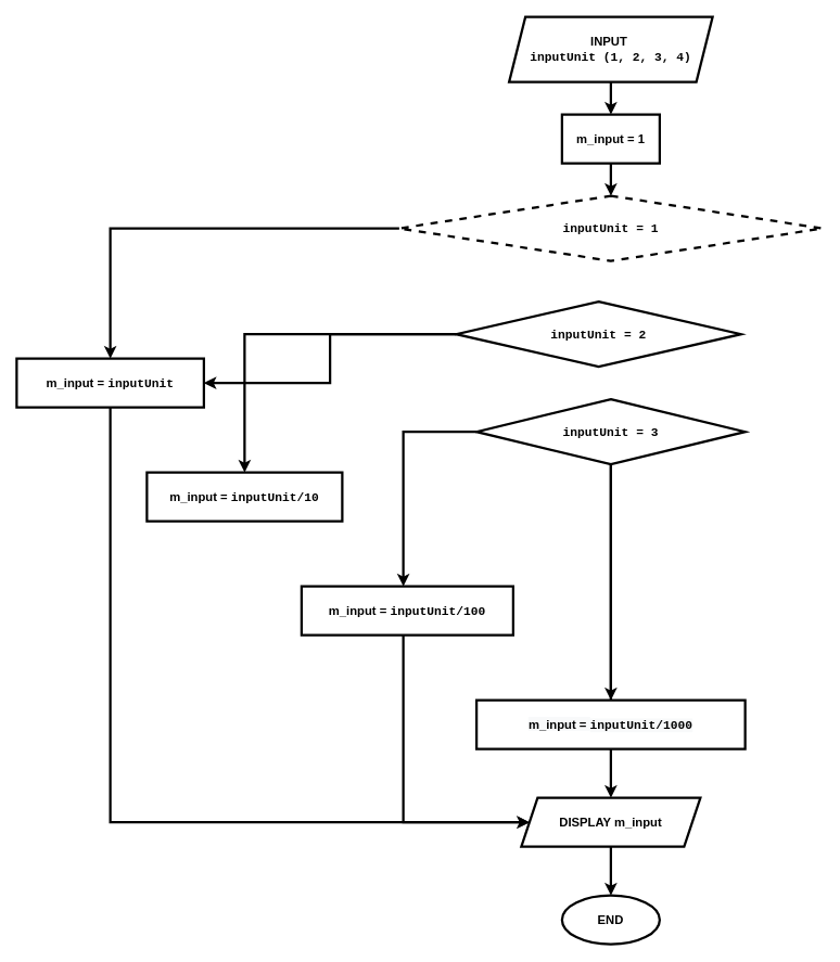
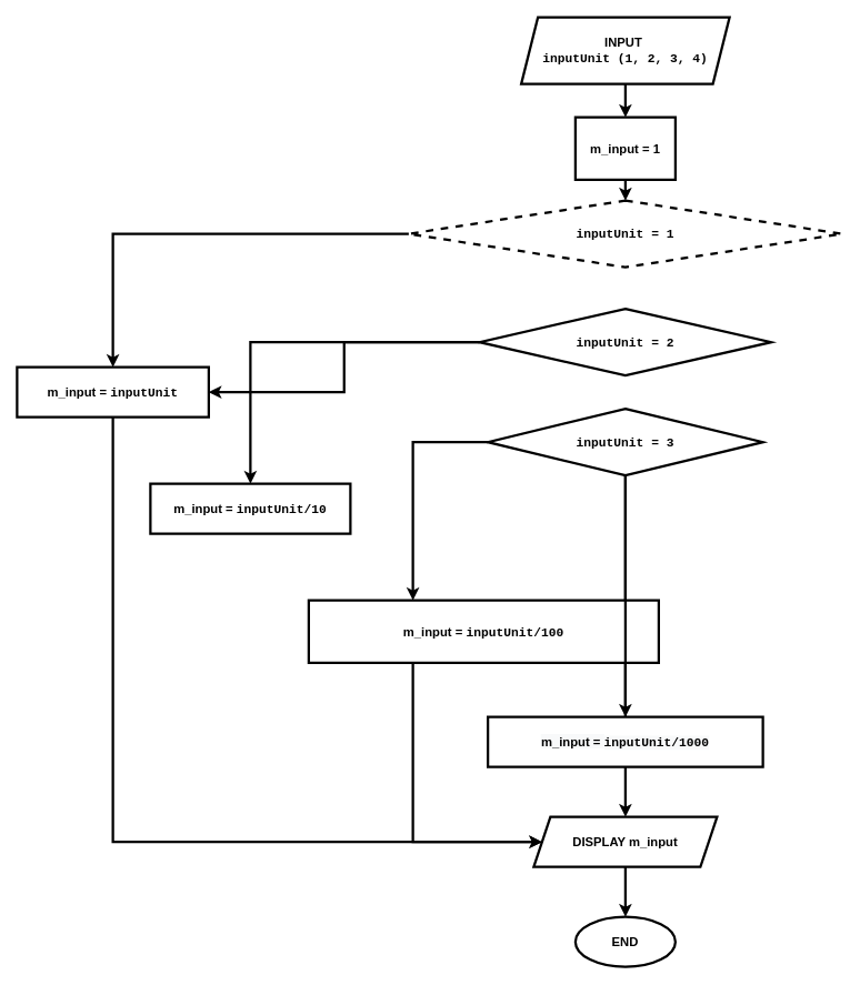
  <mxCell id="0" />
  <mxCell id="1" parent="0" />
  <mxCell id="2" value="" style="edgeStyle=orthogonalEdgeStyle;rounded=0;orthogonalLoop=1;jettySize=auto;html=1;fontColor=#000000;strokeWidth=3;fontStyle=1;fontSize=15;" edge="1" parent="1" source="3" target="5"><mxGeometry relative="1" as="geometry" /></mxCell>
  <mxCell id="3" value="INPUT&amp;nbsp;&lt;br style=&quot;font-size: 15px;&quot;&gt;&lt;span style=&quot;font-family: Consolas, &amp;quot;Courier New&amp;quot;, monospace; font-size: 15px;&quot;&gt;inputUnit (1, 2, 3, 4)&lt;/span&gt;&lt;span style=&quot;font-family: Consolas, &amp;quot;Courier New&amp;quot;, monospace; font-size: 15px;&quot;&gt;&lt;br style=&quot;font-size: 15px;&quot;&gt;&lt;/span&gt;" style="shape=parallelogram;perimeter=parallelogramPerimeter;whiteSpace=wrap;html=1;fixedSize=1;strokeWidth=3;fontStyle=1;fontSize=15;" vertex="1" parent="1"><mxGeometry x="625" y="20" width="250" height="80" as="geometry" /></mxCell>
  <mxCell id="4" value="" style="edgeStyle=orthogonalEdgeStyle;rounded=0;orthogonalLoop=1;jettySize=auto;html=1;fontColor=#000000;strokeWidth=3;fontStyle=1;fontSize=15;" edge="1" parent="1" source="5" target="7"><mxGeometry relative="1" as="geometry" /></mxCell>
- <mxCell id="5" value="m_input = 1" style="whiteSpace=wrap;html=1;strokeWidth=3;fontStyle=1;fontSize=15;" vertex="1" parent="1"><mxGeometry x="690" y="140" width="120" height="60" as="geometry" /></mxCell>
+ <mxCell id="5" value="m_input = 1" style="whiteSpace=wrap;html=1;strokeWidth=3;fontStyle=1;fontSize=15;" vertex="1" parent="1"><mxGeometry x="690" y="140" width="120" height="75" as="geometry" /></mxCell>
  <mxCell id="6" style="edgeStyle=orthogonalEdgeStyle;rounded=0;orthogonalLoop=1;jettySize=auto;html=1;entryX=0.5;entryY=0;entryDx=0;entryDy=0;fontSize=15;fontColor=#000000;strokeWidth=3;" edge="1" parent="1" source="7" target="9"><mxGeometry relative="1" as="geometry" /></mxCell>
  <mxCell id="7" value="&lt;span style=&quot;font-family: Consolas, &amp;quot;Courier New&amp;quot;, monospace;&quot;&gt;inputUnit&lt;/span&gt;&lt;span style=&quot;font-family: Consolas, &amp;quot;Courier New&amp;quot;, monospace; font-size: 15px;&quot;&gt;&amp;nbsp;= 1&lt;/span&gt;" style="rhombus;whiteSpace=wrap;html=1;strokeWidth=3;fontStyle=1;fontSize=15;dashed=1;" vertex="1" parent="1"><mxGeometry x="490" y="240" width="520" height="80" as="geometry" /></mxCell>
  <mxCell id="8" style="edgeStyle=orthogonalEdgeStyle;rounded=0;orthogonalLoop=1;jettySize=auto;html=1;entryX=0;entryY=0.5;entryDx=0;entryDy=0;fontSize=15;fontColor=#000000;strokeWidth=3;" edge="1" parent="1" source="9" target="23"><mxGeometry relative="1" as="geometry"><mxPoint x="690" y="1010" as="targetPoint" /><Array as="points"><mxPoint x="135" y="1010" /></Array></mxGeometry></mxCell>
  <mxCell id="9" value="m_input&amp;nbsp;=&amp;nbsp;&lt;span style=&quot;font-family: Consolas, &amp;quot;Courier New&amp;quot;, monospace;&quot;&gt;inputUnit&lt;/span&gt;" style="whiteSpace=wrap;html=1;strokeWidth=3;fontStyle=1;fontSize=15;" vertex="1" parent="1"><mxGeometry x="20" y="440" width="230" height="60" as="geometry" /></mxCell>
  <mxCell id="10" value="" style="edgeStyle=orthogonalEdgeStyle;rounded=0;orthogonalLoop=1;jettySize=auto;html=1;fontColor=#000000;strokeWidth=3;fontStyle=1;fontSize=15;" edge="1" parent="1" source="12" target="13"><mxGeometry relative="1" as="geometry" /></mxCell>
  <mxCell id="11" style="edgeStyle=orthogonalEdgeStyle;rounded=0;orthogonalLoop=1;jettySize=auto;html=1;fontSize=15;fontColor=#000000;strokeWidth=3;" edge="1" parent="1" source="12" target="9"><mxGeometry relative="1" as="geometry" /></mxCell>
- <mxCell id="12" value="&lt;span style=&quot;font-family: Consolas, &amp;quot;Courier New&amp;quot;, monospace;&quot;&gt;inputUnit&lt;/span&gt;&lt;span style=&quot;font-family: Consolas, &amp;quot;Courier New&amp;quot;, monospace; font-size: 15px;&quot;&gt;&amp;nbsp;= 2&lt;/span&gt;" style="rhombus;whiteSpace=wrap;html=1;strokeWidth=3;fontStyle=1;fontSize=15;" vertex="1" parent="1"><mxGeometry x="560" y="370" width="350" height="80" as="geometry" /></mxCell>
+ <mxCell id="12" value="&lt;span style=&quot;font-family: Consolas, &amp;quot;Courier New&amp;quot;, monospace;&quot;&gt;inputUnit&lt;/span&gt;&lt;span style=&quot;font-family: Consolas, &amp;quot;Courier New&amp;quot;, monospace; font-size: 15px;&quot;&gt;&amp;nbsp;= 2&lt;/span&gt;" style="rhombus;whiteSpace=wrap;html=1;strokeWidth=3;fontStyle=1;fontSize=15;" vertex="1" parent="1"><mxGeometry x="575" y="370" width="350" height="80" as="geometry" /></mxCell>
  <mxCell id="13" value="m_input&amp;nbsp;=&amp;nbsp;&lt;span style=&quot;font-family: Consolas, &amp;quot;Courier New&amp;quot;, monospace;&quot;&gt;inputUnit&lt;/span&gt;&lt;span style=&quot;font-family: Consolas, &amp;quot;Courier New&amp;quot;, monospace; font-size: 15px;&quot;&gt;/10&lt;/span&gt;" style="whiteSpace=wrap;html=1;strokeWidth=3;fontStyle=1;fontSize=15;" vertex="1" parent="1"><mxGeometry x="180" y="580" width="240" height="60" as="geometry" /></mxCell>
  <mxCell id="14" value="" style="edgeStyle=orthogonalEdgeStyle;rounded=0;orthogonalLoop=1;jettySize=auto;html=1;fontColor=#000000;strokeWidth=3;fontStyle=1;fontSize=15;" edge="1" parent="1" source="16" target="18"><mxGeometry relative="1" as="geometry"><Array as="points"><mxPoint x="495" y="530" /></Array></mxGeometry></mxCell>
  <mxCell id="15" style="edgeStyle=orthogonalEdgeStyle;rounded=0;orthogonalLoop=1;jettySize=auto;html=1;entryX=0.5;entryY=0;entryDx=0;entryDy=0;fontSize=15;fontColor=#000000;strokeWidth=3;" edge="1" parent="1" source="16" target="20"><mxGeometry relative="1" as="geometry" /></mxCell>
  <mxCell id="16" value="&lt;span style=&quot;font-family: Consolas, &amp;quot;Courier New&amp;quot;, monospace;&quot;&gt;inputUnit&amp;nbsp;&lt;/span&gt;&lt;span style=&quot;font-family: Consolas, &amp;quot;Courier New&amp;quot;, monospace; font-size: 15px;&quot;&gt;= 3&lt;/span&gt;" style="rhombus;whiteSpace=wrap;html=1;strokeWidth=3;fontStyle=1;fontSize=15;" vertex="1" parent="1"><mxGeometry x="585" y="490" width="330" height="80" as="geometry" /></mxCell>
  <mxCell id="17" style="edgeStyle=orthogonalEdgeStyle;rounded=0;orthogonalLoop=1;jettySize=auto;html=1;entryX=0;entryY=0.5;entryDx=0;entryDy=0;fontSize=15;fontColor=#000000;strokeWidth=3;" edge="1" parent="1" source="18" target="23"><mxGeometry relative="1" as="geometry"><mxPoint x="690" y="1010" as="targetPoint" /><Array as="points"><mxPoint x="495" y="1010" /></Array></mxGeometry></mxCell>
- <mxCell id="18" value="m_input&amp;nbsp;=&amp;nbsp;&lt;span style=&quot;font-family: Consolas, &amp;quot;Courier New&amp;quot;, monospace;&quot;&gt;inputUnit&lt;/span&gt;&lt;span style=&quot;font-family: Consolas, &amp;quot;Courier New&amp;quot;, monospace; font-size: 15px;&quot;&gt;/100&lt;/span&gt;" style="whiteSpace=wrap;html=1;strokeWidth=3;fontStyle=1;fontSize=15;" vertex="1" parent="1"><mxGeometry x="370" y="720" width="260" height="60" as="geometry" /></mxCell>
+ <mxCell id="18" value="m_input&amp;nbsp;=&amp;nbsp;&lt;span style=&quot;font-family: Consolas, &amp;quot;Courier New&amp;quot;, monospace;&quot;&gt;inputUnit&lt;/span&gt;&lt;span style=&quot;font-family: Consolas, &amp;quot;Courier New&amp;quot;, monospace; font-size: 15px;&quot;&gt;/100&lt;/span&gt;" style="whiteSpace=wrap;html=1;strokeWidth=3;fontStyle=1;fontSize=15;" vertex="1" parent="1"><mxGeometry x="370" y="720" width="420" height="75" as="geometry" /></mxCell>
  <mxCell id="19" value="" style="edgeStyle=orthogonalEdgeStyle;rounded=0;orthogonalLoop=1;jettySize=auto;html=1;labelBackgroundColor=#FFFFFF;fontSize=15;fontColor=#000000;strokeWidth=3;" edge="1" parent="1" source="20" target="23"><mxGeometry relative="1" as="geometry" /></mxCell>
  <mxCell id="20" value="&lt;span style=&quot;color: rgb(0, 0, 0); font-family: Helvetica; font-size: 15px; font-style: normal; font-variant-ligatures: normal; font-variant-caps: normal; font-weight: 700; letter-spacing: normal; orphans: 2; text-align: center; text-indent: 0px; text-transform: none; widows: 2; word-spacing: 0px; -webkit-text-stroke-width: 0px; background-color: rgb(248, 249, 250); text-decoration-thickness: initial; text-decoration-style: initial; text-decoration-color: initial; float: none; display: inline !important;&quot;&gt;m_input&amp;nbsp;=&amp;nbsp;&lt;/span&gt;&lt;span style=&quot;color: rgb(0, 0, 0); font-size: 15px; font-style: normal; font-variant-ligatures: normal; font-variant-caps: normal; font-weight: 700; letter-spacing: normal; orphans: 2; text-align: center; text-indent: 0px; text-transform: none; widows: 2; word-spacing: 0px; -webkit-text-stroke-width: 0px; background-color: rgb(248, 249, 250); text-decoration-thickness: initial; text-decoration-style: initial; text-decoration-color: initial; font-family: Consolas, &amp;quot;Courier New&amp;quot;, monospace;&quot;&gt;inputUnit/1000&lt;/span&gt;" style="whiteSpace=wrap;html=1;fontSize=15;strokeWidth=3;fontStyle=1;" vertex="1" parent="1"><mxGeometry x="585" y="860" width="330" height="60" as="geometry" /></mxCell>
  <mxCell id="21" value="" style="edgeStyle=orthogonalEdgeStyle;rounded=0;orthogonalLoop=1;jettySize=auto;html=1;entryX=0.5;entryY=0;entryDx=0;entryDy=0;fontSize=15;fontColor=#000000;strokeWidth=3;endArrow=none;" edge="1" parent="1" source="16" target="20"><mxGeometry relative="1" as="geometry"><mxPoint x="750" y="570" as="sourcePoint" /><mxPoint x="750" y="810" as="targetPoint" /></mxGeometry></mxCell>
  <mxCell id="22" value="" style="edgeStyle=orthogonalEdgeStyle;rounded=0;orthogonalLoop=1;jettySize=auto;html=1;labelBackgroundColor=#FFFFFF;fontSize=15;fontColor=#000000;strokeWidth=3;" edge="1" parent="1" source="23" target="24"><mxGeometry relative="1" as="geometry" /></mxCell>
  <mxCell id="23" value="DISPLAY m_input" style="shape=parallelogram;perimeter=parallelogramPerimeter;whiteSpace=wrap;html=1;fixedSize=1;fontSize=15;strokeWidth=3;fontStyle=1;" vertex="1" parent="1"><mxGeometry x="640" y="980" width="220" height="60" as="geometry" /></mxCell>
  <mxCell id="24" value="END" style="ellipse;whiteSpace=wrap;html=1;fontSize=15;strokeWidth=3;fontStyle=1;" vertex="1" parent="1"><mxGeometry x="690" y="1100" width="120" height="60" as="geometry" /></mxCell>
